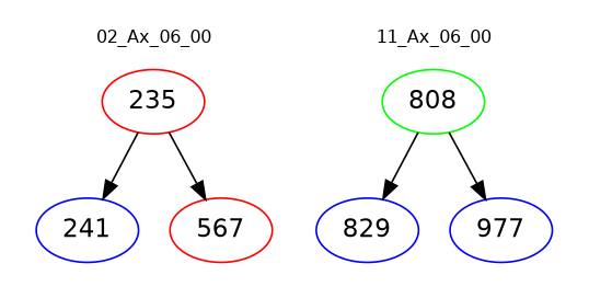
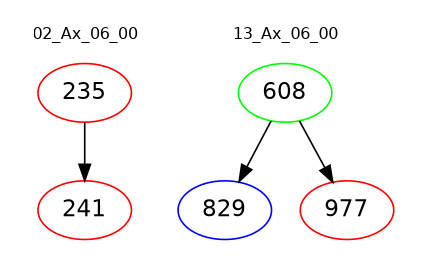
  digraph {
    fontname="DejaVu Sans"
    node [color=red fontname="DejaVu Sans"]
    edge [color=black fontname="DejaVu Sans"]
    n1 [label=235]
-   n2 [color=blue label=241]
-   n3 [label=567]
-   n4 [color=green label=808]
+   n2 [label=241]
+   n4 [color=green label=608]
    n5 [color=blue label=829]
-   n6 [color=blue label=977]
+   n6 [label=977]
    subgraph cluster_1 {
      color=white
      fontsize=10
      label="02_Ax_06_00"
      n1
      n2
-     n3
    }
    subgraph cluster_2 {
      color=white
      fontsize=10
-     label="11_Ax_06_00"
+     label="13_Ax_06_00"
      n4
      n5
      n6
    }
    n1 -> n2
-   n1 -> n3
    n4 -> n5
    n4 -> n6
  }
